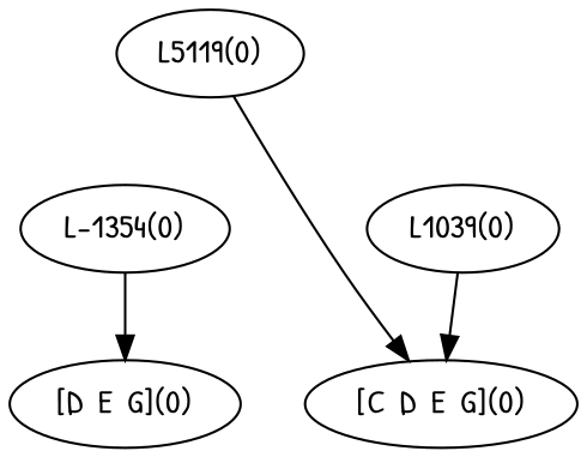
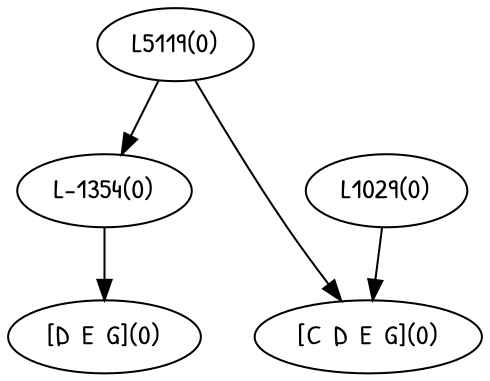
  digraph {
    fontname="Patrick Hand"
    node [fontname="Patrick Hand"]
    edge [fontname="Patrick Hand"]
    "L5119(0)"
-   "L1029(0)" [label="L1039(0)"]
+   "L1029(0)"
    n3 [label="L-1354(0)"]
    "[C  D  E  G](0)"
    "[D  E  G](0)"
    subgraph sub_1 {
      rank=min
      "L5119(0)"
    }
    subgraph sub_2 {
      rank=same
      "L1029(0)"
      n3
    }
    subgraph sub_3 {
      rank=max
      "[C  D  E  G](0)"
      "[D  E  G](0)"
    }
+   "L5119(0)" -> n3
    "L5119(0)" -> "[C  D  E  G](0)"
    "L1029(0)" -> "[C  D  E  G](0)"
    n3 -> "[D  E  G](0)"
  }
